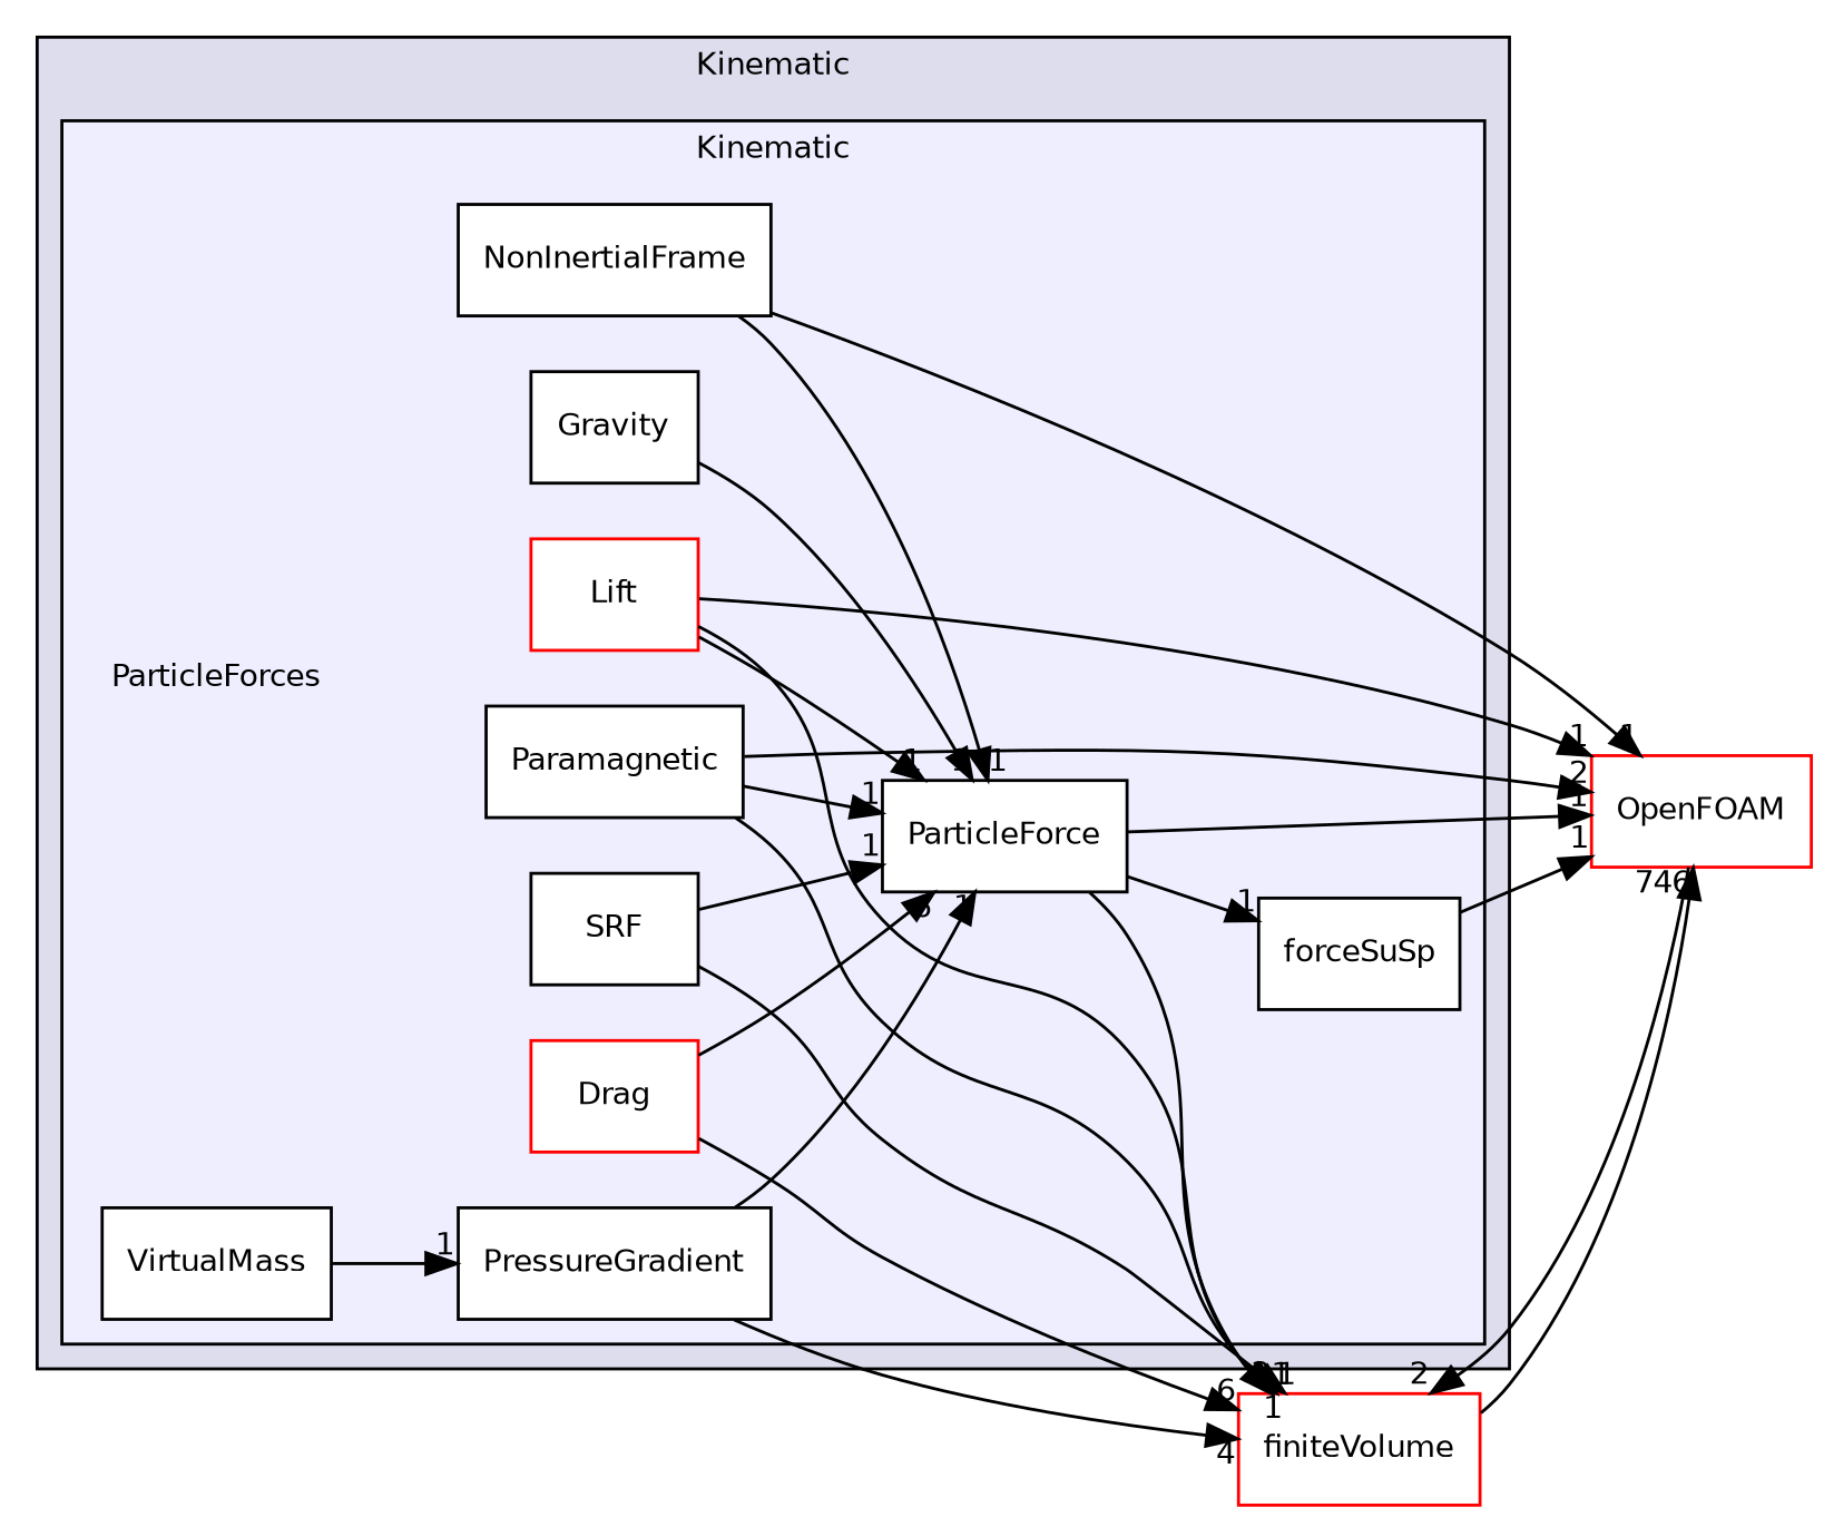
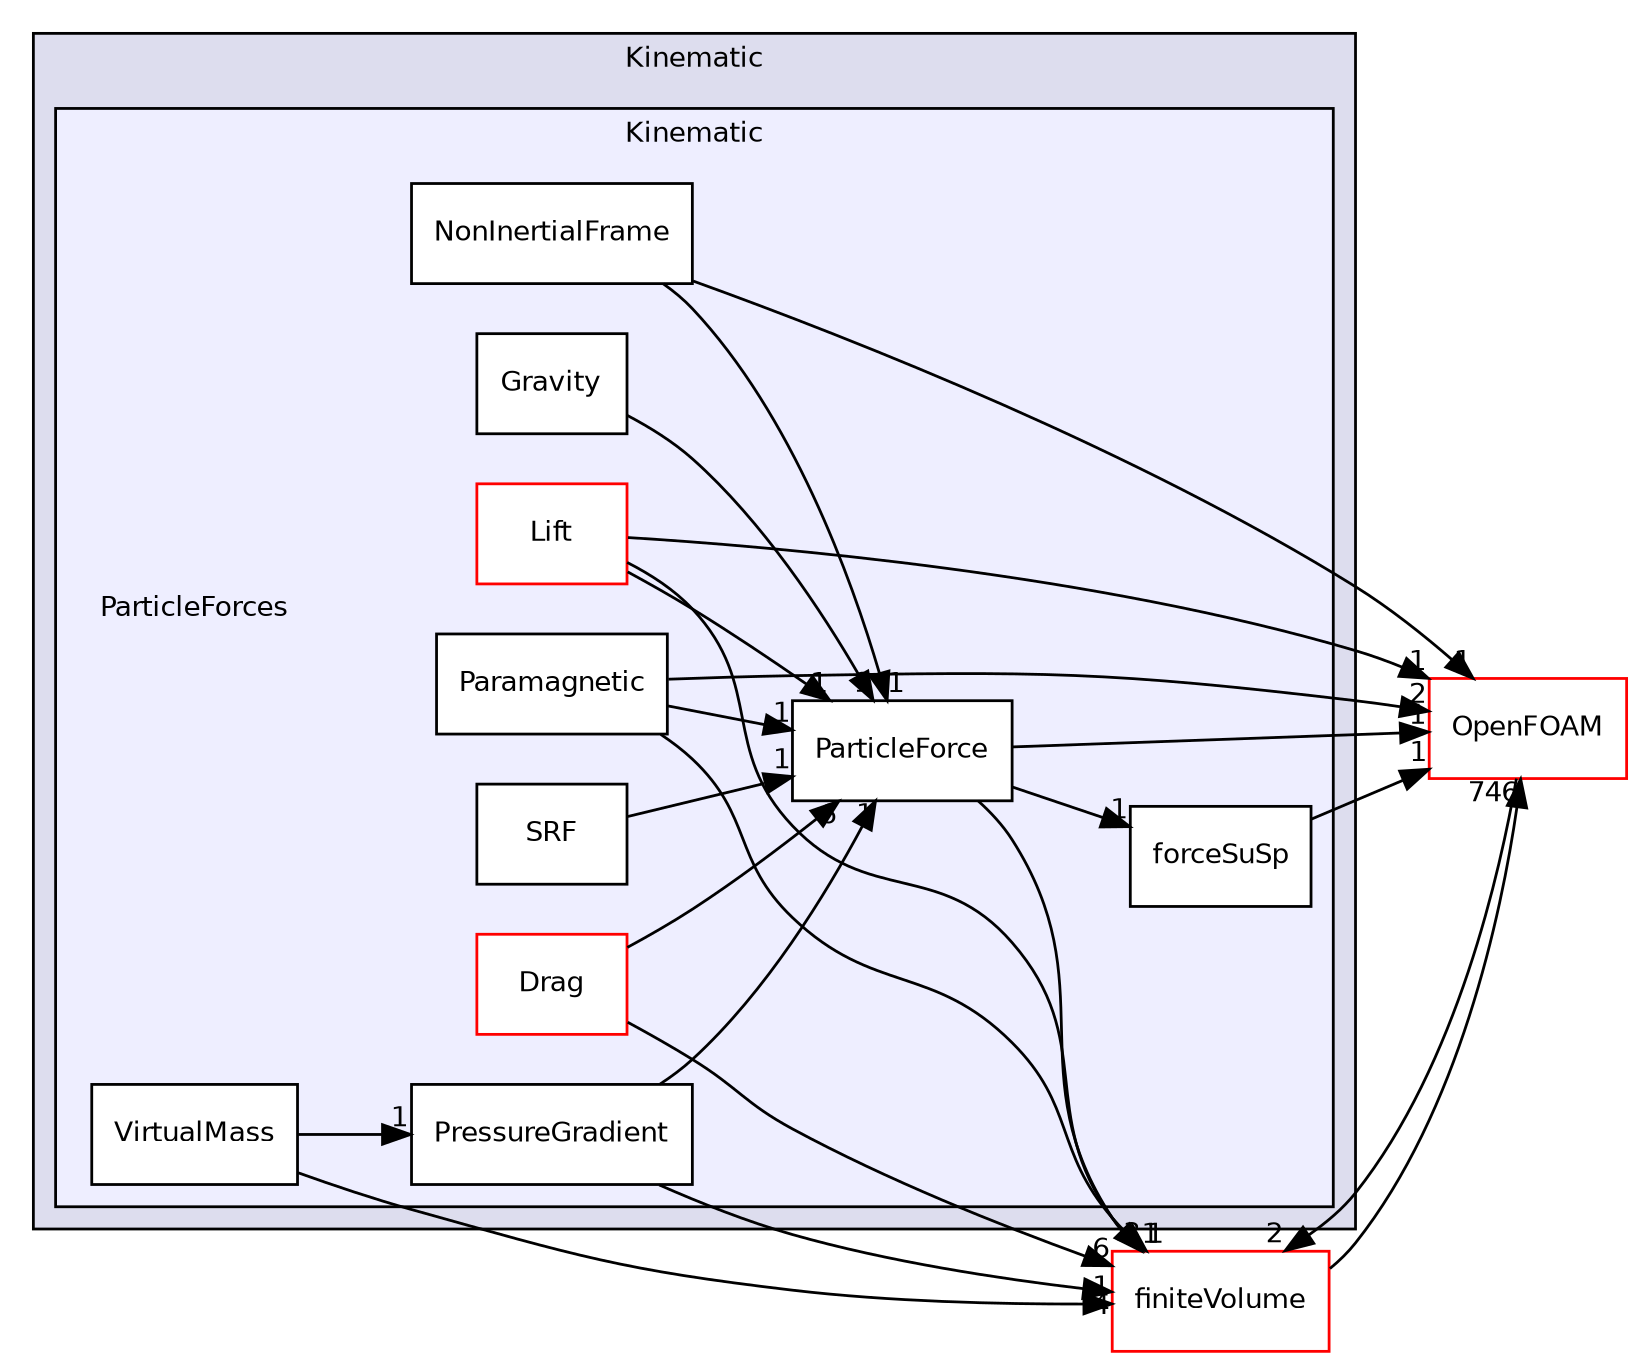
  digraph {
    compound=true
    rankdir=LR
    node [fontname=Helvetica fontsize=10 shape=box color=black fillcolor=white style=filled]
    edge [headlabel=1 labeldistance=1.5 labelfontname=Helvetica labelfontsize=10]
    n1 [label=ParticleForces shape=plaintext color="" fillcolor="" style=""]
    n2 [color=red label=Drag]
    n3 [label=forceSuSp]
    n4 [label=Gravity]
    n5 [color=red label=Lift]
    n6 [label=NonInertialFrame]
    n7 [label=Paramagnetic]
    n8 [label=ParticleForce]
    n9 [label=PressureGradient]
    n10 [label=SRF]
    n11 [label=VirtualMass]
    n12 [color=red label=finiteVolume fillcolor="" style=""]
    n13 [color=red label=OpenFOAM fillcolor="" style=""]
    subgraph cluster_1 {
      bgcolor="#ddddee"
      fontname=Helvetica
      fontsize=10
      label=Kinematic
      pencolor=black
      subgraph cluster_2 {
        bgcolor="#eeeeff"
        fontname=Helvetica
        fontsize=10
        pencolor=black
        n1
        n2
        n3
        n4
        n5
        n6
        n7
        n8
        n9
        n10
        n11
      }
    }
    n2 -> n8 [headlabel=6]
    n2 -> n12 [headlabel=6]
    n3 -> n13
    n4 -> n8
    n5 -> n8
    n5 -> n12 [headlabel=3]
    n5 -> n13
    n6 -> n8
    n6 -> n13
    n7 -> n8
    n7 -> n12
    n7 -> n13 [headlabel=2]
    n8 -> n3
    n8 -> n12
    n8 -> n13
    n9 -> n8
    n9 -> n12 [headlabel=4]
    n10 -> n8
-   n10 -> n12
+   n11 -> n12
    n11 -> n9
    n12 -> n13 [headlabel=746]
    n13 -> n12 [headlabel=2]
  }
